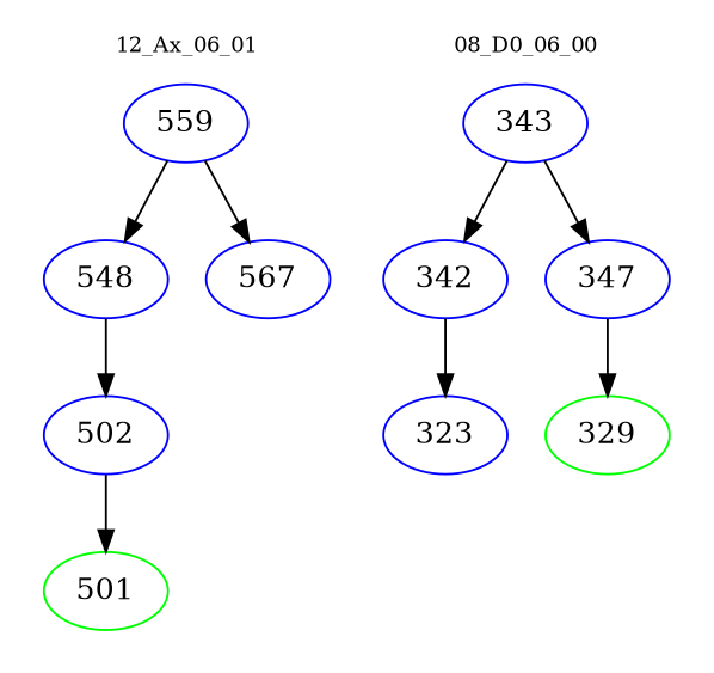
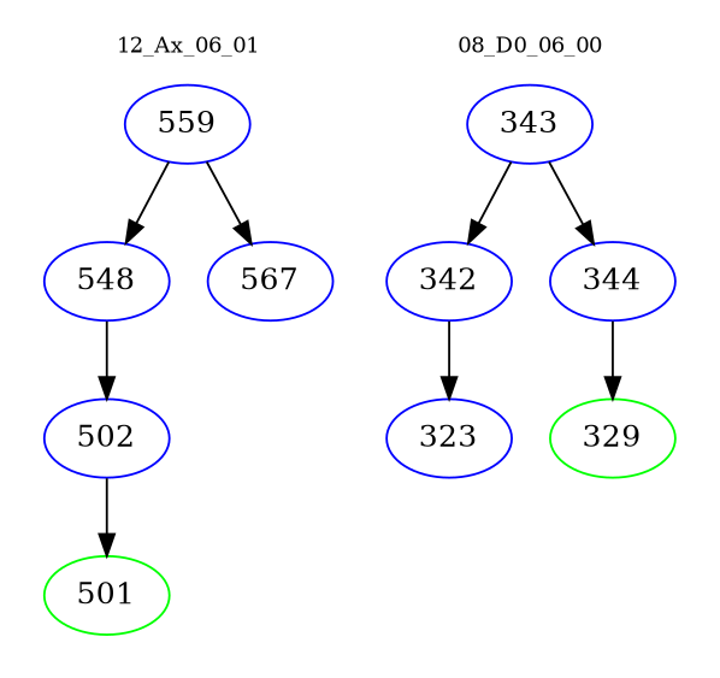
  digraph {
    node [color=blue]
    edge [color=black]
    n1 [label=548]
    n2 [label=502]
    n3 [label=559]
    n4 [color=green label=501]
    n5 [label=567]
    n6 [label=343]
    n7 [label=342]
-   n8 [label=347]
+   n8 [label=344]
    n9 [label=323]
    n10 [color=green label=329]
    subgraph cluster_1 {
      color=white
      fontsize=10
      label="12_Ax_06_01"
      n1
      n2
      n3
      n4
      n5
    }
    subgraph cluster_2 {
      color=white
      fontsize=10
      label="08_D0_06_00"
      n6
      n7
      n8
      n9
      n10
    }
    n1 -> n2
    n2 -> n4
    n3 -> n1
    n3 -> n5
    n6 -> n7
    n6 -> n8
    n7 -> n9
    n8 -> n10
  }
